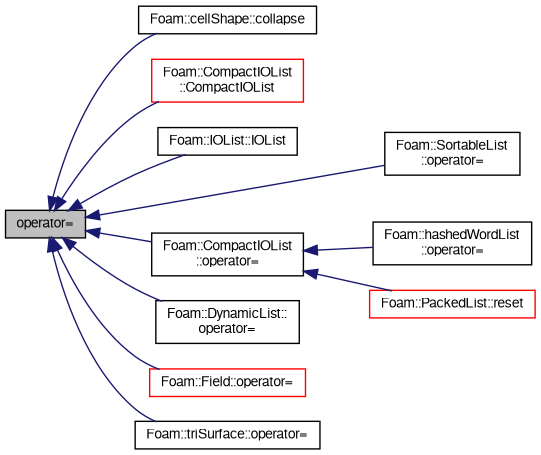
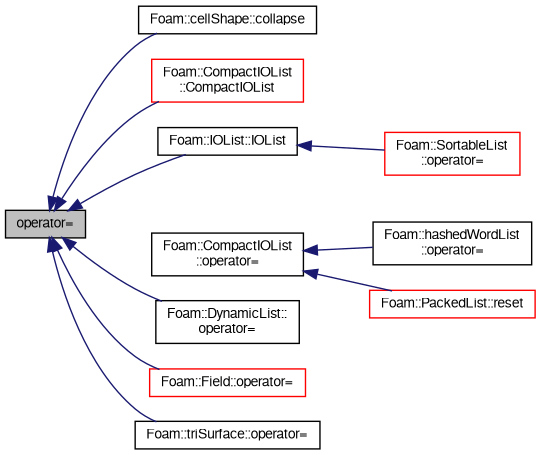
  digraph {
    rankdir=LR
    node [color=black fontname=FreeSans fontsize=10 shape=record]
    edge [color=midnightblue dir=back fontname=FreeSans fontsize=10 labelfontname=FreeSans labelfontsize=10 style=solid]
    n1 [fillcolor=grey75 fontcolor=black height=0.2 label="operator=" style=filled width=0.4]
    n2 [height=0.2 label="Foam::cellShape::collapse" width=0.4]
    n3 [color=red height=0.2 label="Foam::CompactIOList\l::CompactIOList" width=0.4]
    n4 [height=0.2 label="Foam::IOList::IOList" width=0.4]
    n5 [height=0.2 label="Foam::CompactIOList\l::operator=" width=0.4]
-   n6 [height=0.2 label="Foam::SortableList\l::operator=" width=0.4]
+   n6 [color=red height=0.2 label="Foam::SortableList\l::operator=" width=0.4]
    n7 [height=0.2 label="Foam::DynamicList::\loperator=" width=0.4]
    n8 [color=red height=0.2 label="Foam::Field::operator=" width=0.4]
    n9 [height=0.2 label="Foam::triSurface::operator=" width=0.4]
    n10 [height=0.2 label="Foam::hashedWordList\l::operator=" width=0.4]
    n11 [color=red height=0.2 label="Foam::PackedList::reset" width=0.4]
    n1 -> n2
    n1 -> n3
    n1 -> n4
-   n1 -> n5
-   n1 -> n6
+   n4 -> n6
    n1 -> n7
    n1 -> n8
    n1 -> n9
    n5 -> n10
    n5 -> n11
  }
